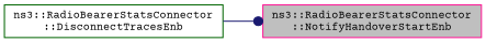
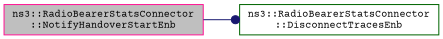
  digraph {
    rankdir=LR
    fontname="Courier Prime"
    node [fontname="Courier Prime" fontsize=10 shape=record style=filled]
    n1 [color=deeppink fillcolor=grey75 fontcolor=black height=0.2 label="ns3::RadioBearerStatsConnector\l::NotifyHandoverStartEnb" width=0.4]
    n2 [color=darkgreen fillcolor=white height=0.2 label="ns3::RadioBearerStatsConnector\l::DisconnectTracesEnb" width=0.4]
-   n2 -> n1 [color=midnightblue fontname="Courier Prime" fontsize=10 labelfontname=Helvetica labelfontsize=10 style=solid arrowhead=dot]
+   n1 -> n2 [color=midnightblue fontname="Courier Prime" fontsize=10 labelfontname=Helvetica labelfontsize=10 style=solid arrowhead=dot]
  }
